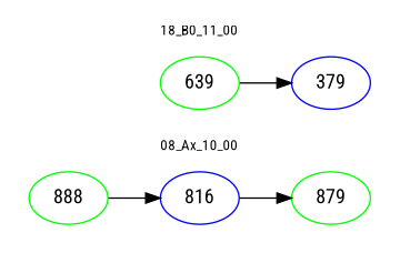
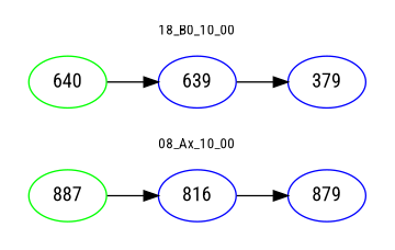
  digraph {
    fontname="Roboto Condensed"
    rankdir=LR
    node [color=blue fontname="Roboto Condensed"]
    edge [color=black fontname="Roboto Condensed"]
-   n1 [color=green label=888]
+   n1 [color=green label=887]
    n2 [label=816]
-   n3 [color=green label=879]
-   n5 [color=green label=639]
+   n3 [label=879]
+   n4 [color=green label=640]
+   n5 [label=639]
    n6 [label=379]
    subgraph cluster_1 {
      color=white
      fontsize=10
      label="08_Ax_10_00"
      n1
      n2
      n3
    }
    subgraph cluster_2 {
      color=white
      fontsize=10
-     label="18_B0_11_00"
+     label="18_B0_10_00"
+     n4
      n5
      n6
    }
    n1 -> n2
    n2 -> n3
+   n4 -> n5
    n5 -> n6
  }
